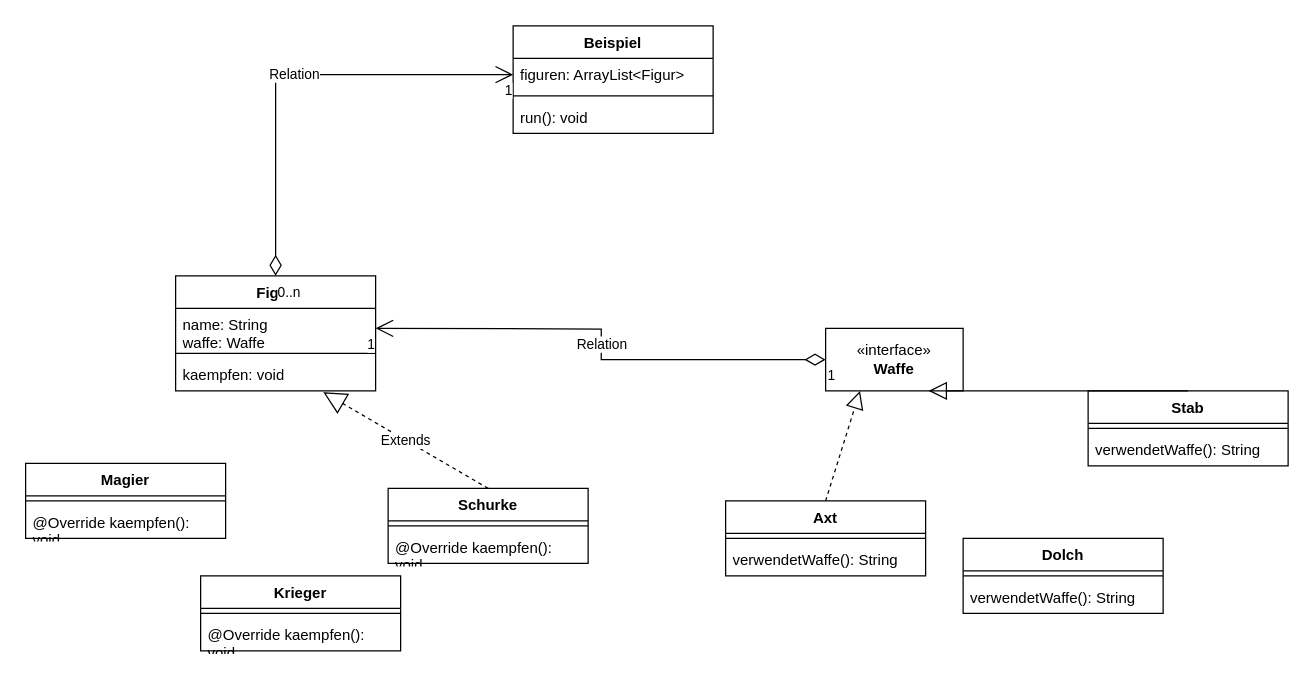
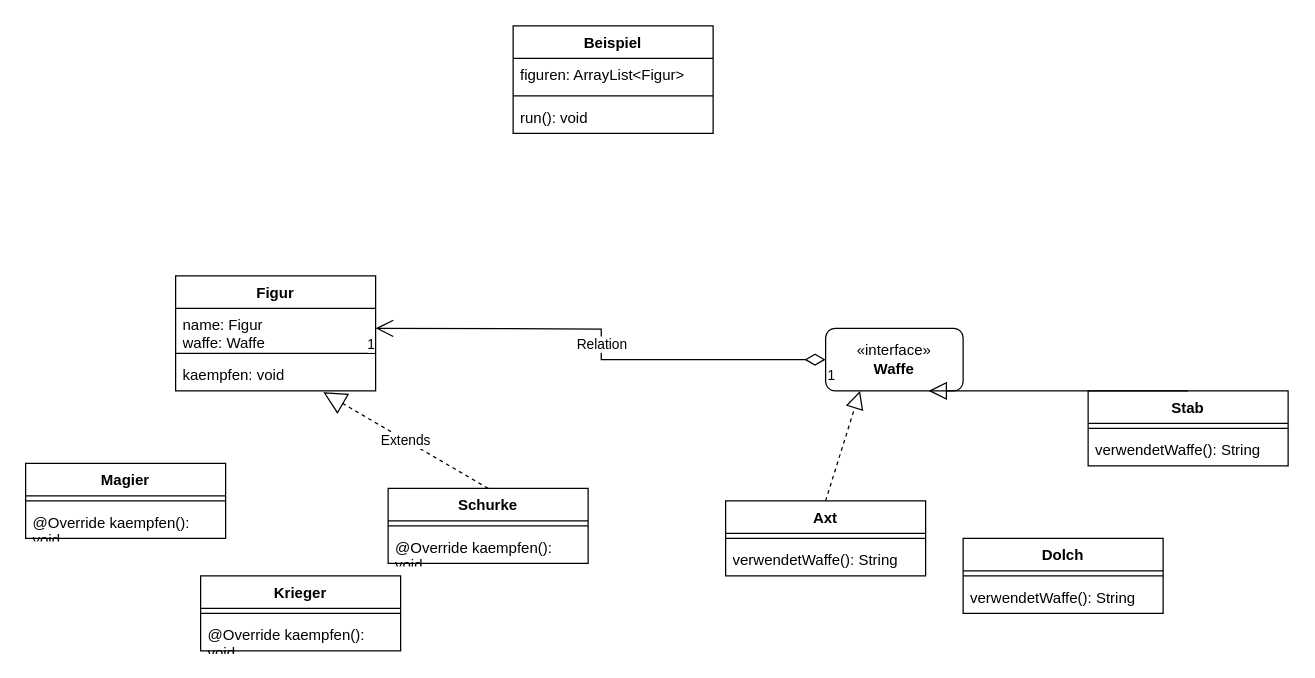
  <mxCell id="0" />
  <mxCell id="1" parent="0" />
  <mxCell id="2" value="Extends" style="endArrow=block;endSize=16;endFill=0;html=1;rounded=0;exitX=0.5;exitY=0;exitDx=0;exitDy=0;entryX=0.738;entryY=1.038;entryDx=0;entryDy=0;entryPerimeter=0;dashed=1;" edge="1" parent="1" source="13" target="6"><mxGeometry width="160" relative="1" as="geometry"><mxPoint x="395" y="360" as="sourcePoint" /><mxPoint x="272.5" y="270" as="targetPoint" /></mxGeometry></mxCell>
  <mxCell id="3" value="Figur" style="swimlane;fontStyle=1;align=center;verticalAlign=top;childLayout=stackLayout;horizontal=1;startSize=26;horizontalStack=0;resizeParent=1;resizeParentMax=0;resizeLast=0;collapsible=1;marginBottom=0;whiteSpace=wrap;html=1;" vertex="1" parent="1"><mxGeometry x="140" y="220" width="160" height="92" as="geometry" /></mxCell>
- <mxCell id="4" value="&lt;div&gt;name: String&lt;/div&gt;&lt;div&gt;waffe: Waffe&lt;br&gt;&lt;/div&gt;" style="text;strokeColor=none;fillColor=none;align=left;verticalAlign=top;spacingLeft=4;spacingRight=4;overflow=hidden;rotatable=0;points=[[0,0.5],[1,0.5]];portConstraint=eastwest;whiteSpace=wrap;html=1;" vertex="1" parent="3"><mxGeometry y="26" width="160" height="32" as="geometry" /></mxCell>
+ <mxCell id="4" value="&lt;div&gt;name: Figur&lt;/div&gt;&lt;div&gt;waffe: Waffe&lt;br&gt;&lt;/div&gt;" style="text;strokeColor=none;fillColor=none;align=left;verticalAlign=top;spacingLeft=4;spacingRight=4;overflow=hidden;rotatable=0;points=[[0,0.5],[1,0.5]];portConstraint=eastwest;whiteSpace=wrap;html=1;" vertex="1" parent="3"><mxGeometry y="26" width="160" height="32" as="geometry" /></mxCell>
  <mxCell id="5" value="" style="line;strokeWidth=1;fillColor=none;align=left;verticalAlign=middle;spacingTop=-1;spacingLeft=3;spacingRight=3;rotatable=0;labelPosition=right;points=[];portConstraint=eastwest;strokeColor=inherit;" vertex="1" parent="3"><mxGeometry y="58" width="160" height="8" as="geometry" /></mxCell>
  <mxCell id="6" value="kaempfen: void" style="text;strokeColor=none;fillColor=none;align=left;verticalAlign=top;spacingLeft=4;spacingRight=4;overflow=hidden;rotatable=0;points=[[0,0.5],[1,0.5]];portConstraint=eastwest;whiteSpace=wrap;html=1;" vertex="1" parent="3"><mxGeometry y="66" width="160" height="26" as="geometry" /></mxCell>
  <mxCell id="7" value="Magier" style="swimlane;fontStyle=1;align=center;verticalAlign=top;childLayout=stackLayout;horizontal=1;startSize=26;horizontalStack=0;resizeParent=1;resizeParentMax=0;resizeLast=0;collapsible=1;marginBottom=0;whiteSpace=wrap;html=1;" vertex="1" parent="1"><mxGeometry x="20" y="370" width="160" height="60" as="geometry" /></mxCell>
  <mxCell id="8" value="" style="line;strokeWidth=1;fillColor=none;align=left;verticalAlign=middle;spacingTop=-1;spacingLeft=3;spacingRight=3;rotatable=0;labelPosition=right;points=[];portConstraint=eastwest;strokeColor=inherit;" vertex="1" parent="7"><mxGeometry y="26" width="160" height="8" as="geometry" /></mxCell>
  <mxCell id="9" value="@Override kaempfen(): void" style="text;strokeColor=none;fillColor=none;align=left;verticalAlign=top;spacingLeft=4;spacingRight=4;overflow=hidden;rotatable=0;points=[[0,0.5],[1,0.5]];portConstraint=eastwest;whiteSpace=wrap;html=1;" vertex="1" parent="7"><mxGeometry y="34" width="160" height="26" as="geometry" /></mxCell>
  <mxCell id="10" value="Krieger" style="swimlane;fontStyle=1;align=center;verticalAlign=top;childLayout=stackLayout;horizontal=1;startSize=26;horizontalStack=0;resizeParent=1;resizeParentMax=0;resizeLast=0;collapsible=1;marginBottom=0;whiteSpace=wrap;html=1;" vertex="1" parent="1"><mxGeometry x="160" y="460" width="160" height="60" as="geometry" /></mxCell>
  <mxCell id="11" value="" style="line;strokeWidth=1;fillColor=none;align=left;verticalAlign=middle;spacingTop=-1;spacingLeft=3;spacingRight=3;rotatable=0;labelPosition=right;points=[];portConstraint=eastwest;strokeColor=inherit;" vertex="1" parent="10"><mxGeometry y="26" width="160" height="8" as="geometry" /></mxCell>
  <mxCell id="12" value="@Override kaempfen(): void" style="text;strokeColor=none;fillColor=none;align=left;verticalAlign=top;spacingLeft=4;spacingRight=4;overflow=hidden;rotatable=0;points=[[0,0.5],[1,0.5]];portConstraint=eastwest;whiteSpace=wrap;html=1;" vertex="1" parent="10"><mxGeometry y="34" width="160" height="26" as="geometry" /></mxCell>
  <mxCell id="13" value="Schurke" style="swimlane;fontStyle=1;align=center;verticalAlign=top;childLayout=stackLayout;horizontal=1;startSize=26;horizontalStack=0;resizeParent=1;resizeParentMax=0;resizeLast=0;collapsible=1;marginBottom=0;whiteSpace=wrap;html=1;" vertex="1" parent="1"><mxGeometry x="310" y="390" width="160" height="60" as="geometry" /></mxCell>
  <mxCell id="14" value="" style="line;strokeWidth=1;fillColor=none;align=left;verticalAlign=middle;spacingTop=-1;spacingLeft=3;spacingRight=3;rotatable=0;labelPosition=right;points=[];portConstraint=eastwest;strokeColor=inherit;" vertex="1" parent="13"><mxGeometry y="26" width="160" height="8" as="geometry" /></mxCell>
  <mxCell id="15" value="@Override kaempfen(): void" style="text;strokeColor=none;fillColor=none;align=left;verticalAlign=top;spacingLeft=4;spacingRight=4;overflow=hidden;rotatable=0;points=[[0,0.5],[1,0.5]];portConstraint=eastwest;whiteSpace=wrap;html=1;" vertex="1" parent="13"><mxGeometry y="34" width="160" height="26" as="geometry" /></mxCell>
- <mxCell id="16" value="&lt;div&gt;«interface»&lt;b&gt;&lt;br&gt;&lt;/b&gt;&lt;/div&gt;&lt;div&gt;&lt;b&gt;Waffe&lt;/b&gt;&lt;/div&gt;" style="html=1;whiteSpace=wrap;" vertex="1" parent="1"><mxGeometry x="660" y="262" width="110" height="50" as="geometry" /></mxCell>
+ <mxCell id="16" value="&lt;div&gt;«interface»&lt;b&gt;&lt;br&gt;&lt;/b&gt;&lt;/div&gt;&lt;div&gt;&lt;b&gt;Waffe&lt;/b&gt;&lt;/div&gt;" style="html=1;whiteSpace=wrap;rounded=1;" vertex="1" parent="1"><mxGeometry x="660" y="262" width="110" height="50" as="geometry" /></mxCell>
  <mxCell id="17" value="Stab" style="swimlane;fontStyle=1;align=center;verticalAlign=top;childLayout=stackLayout;horizontal=1;startSize=26;horizontalStack=0;resizeParent=1;resizeParentMax=0;resizeLast=0;collapsible=1;marginBottom=0;whiteSpace=wrap;html=1;" vertex="1" parent="1"><mxGeometry x="870" y="312" width="160" height="60" as="geometry" /></mxCell>
  <mxCell id="18" value="" style="line;strokeWidth=1;fillColor=none;align=left;verticalAlign=middle;spacingTop=-1;spacingLeft=3;spacingRight=3;rotatable=0;labelPosition=right;points=[];portConstraint=eastwest;strokeColor=inherit;" vertex="1" parent="17"><mxGeometry y="26" width="160" height="8" as="geometry" /></mxCell>
  <mxCell id="19" value="verwendetWaffe(): String" style="text;strokeColor=none;fillColor=none;align=left;verticalAlign=top;spacingLeft=4;spacingRight=4;overflow=hidden;rotatable=0;points=[[0,0.5],[1,0.5]];portConstraint=eastwest;whiteSpace=wrap;html=1;" vertex="1" parent="17"><mxGeometry y="34" width="160" height="26" as="geometry" /></mxCell>
  <mxCell id="20" value="Axt" style="swimlane;fontStyle=1;align=center;verticalAlign=top;childLayout=stackLayout;horizontal=1;startSize=26;horizontalStack=0;resizeParent=1;resizeParentMax=0;resizeLast=0;collapsible=1;marginBottom=0;whiteSpace=wrap;html=1;" vertex="1" parent="1"><mxGeometry x="580" y="400" width="160" height="60" as="geometry" /></mxCell>
  <mxCell id="21" value="" style="line;strokeWidth=1;fillColor=none;align=left;verticalAlign=middle;spacingTop=-1;spacingLeft=3;spacingRight=3;rotatable=0;labelPosition=right;points=[];portConstraint=eastwest;strokeColor=inherit;" vertex="1" parent="20"><mxGeometry y="26" width="160" height="8" as="geometry" /></mxCell>
  <mxCell id="22" value="verwendetWaffe(): String" style="text;strokeColor=none;fillColor=none;align=left;verticalAlign=top;spacingLeft=4;spacingRight=4;overflow=hidden;rotatable=0;points=[[0,0.5],[1,0.5]];portConstraint=eastwest;whiteSpace=wrap;html=1;" vertex="1" parent="20"><mxGeometry y="34" width="160" height="26" as="geometry" /></mxCell>
  <mxCell id="23" value="Dolch" style="swimlane;fontStyle=1;align=center;verticalAlign=top;childLayout=stackLayout;horizontal=1;startSize=26;horizontalStack=0;resizeParent=1;resizeParentMax=0;resizeLast=0;collapsible=1;marginBottom=0;whiteSpace=wrap;html=1;" vertex="1" parent="1"><mxGeometry x="770" y="430" width="160" height="60" as="geometry" /></mxCell>
  <mxCell id="24" value="" style="line;strokeWidth=1;fillColor=none;align=left;verticalAlign=middle;spacingTop=-1;spacingLeft=3;spacingRight=3;rotatable=0;labelPosition=right;points=[];portConstraint=eastwest;strokeColor=inherit;" vertex="1" parent="23"><mxGeometry y="26" width="160" height="8" as="geometry" /></mxCell>
  <mxCell id="25" value="verwendetWaffe(): String" style="text;strokeColor=none;fillColor=none;align=left;verticalAlign=top;spacingLeft=4;spacingRight=4;overflow=hidden;rotatable=0;points=[[0,0.5],[1,0.5]];portConstraint=eastwest;whiteSpace=wrap;html=1;" vertex="1" parent="23"><mxGeometry y="34" width="160" height="26" as="geometry" /></mxCell>
  <mxCell id="26" value="" style="endArrow=block;dashed=1;endFill=0;endSize=12;html=1;rounded=0;exitX=0.5;exitY=0;exitDx=0;exitDy=0;entryX=0.25;entryY=1;entryDx=0;entryDy=0;" edge="1" parent="1" source="20" target="16"><mxGeometry width="160" relative="1" as="geometry"><mxPoint x="530" y="310" as="sourcePoint" /><mxPoint x="690" y="310" as="targetPoint" /></mxGeometry></mxCell>
  <mxCell id="27" value="" style="endArrow=block;dashed=0;endFill=0;endSize=12;html=1;rounded=0;exitX=0.5;exitY=0;exitDx=0;exitDy=0;entryX=0.75;entryY=1;entryDx=0;entryDy=0;" edge="1" parent="1" source="17" target="16"><mxGeometry width="160" relative="1" as="geometry"><mxPoint x="860" y="440" as="sourcePoint" /><mxPoint x="785" y="260" as="targetPoint" /></mxGeometry></mxCell>
  <mxCell id="28" value="Relation" style="endArrow=open;html=1;endSize=12;startArrow=diamondThin;startSize=14;startFill=0;edgeStyle=orthogonalEdgeStyle;rounded=0;exitX=0;exitY=0.5;exitDx=0;exitDy=0;" edge="1" parent="1" source="16"><mxGeometry relative="1" as="geometry"><mxPoint x="530" y="200" as="sourcePoint" /><mxPoint x="300" y="262" as="targetPoint" /></mxGeometry></mxCell>
  <mxCell id="29" value="1" style="edgeLabel;resizable=0;html=1;align=left;verticalAlign=top;" connectable="0" vertex="1" parent="28"><mxGeometry x="-1" relative="1" as="geometry" /></mxCell>
  <mxCell id="30" value="1" style="edgeLabel;resizable=0;html=1;align=right;verticalAlign=top;" connectable="0" vertex="1" parent="28"><mxGeometry x="1" relative="1" as="geometry" /></mxCell>
  <mxCell id="31" value="&lt;div&gt;Beispiel&lt;/div&gt;&lt;div&gt;&lt;br&gt;&lt;/div&gt;" style="swimlane;fontStyle=1;align=center;verticalAlign=top;childLayout=stackLayout;horizontal=1;startSize=26;horizontalStack=0;resizeParent=1;resizeParentMax=0;resizeLast=0;collapsible=1;marginBottom=0;whiteSpace=wrap;html=1;" vertex="1" parent="1"><mxGeometry x="410" y="20" width="160" height="86" as="geometry" /></mxCell>
  <mxCell id="32" value="figuren: ArrayList&amp;lt;Figur&amp;gt;" style="text;strokeColor=none;fillColor=none;align=left;verticalAlign=top;spacingLeft=4;spacingRight=4;overflow=hidden;rotatable=0;points=[[0,0.5],[1,0.5]];portConstraint=eastwest;whiteSpace=wrap;html=1;" vertex="1" parent="31"><mxGeometry y="26" width="160" height="26" as="geometry" /></mxCell>
  <mxCell id="33" value="" style="line;strokeWidth=1;fillColor=none;align=left;verticalAlign=middle;spacingTop=-1;spacingLeft=3;spacingRight=3;rotatable=0;labelPosition=right;points=[];portConstraint=eastwest;strokeColor=inherit;" vertex="1" parent="31"><mxGeometry y="52" width="160" height="8" as="geometry" /></mxCell>
  <mxCell id="34" value="run(): void" style="text;strokeColor=none;fillColor=none;align=left;verticalAlign=top;spacingLeft=4;spacingRight=4;overflow=hidden;rotatable=0;points=[[0,0.5],[1,0.5]];portConstraint=eastwest;whiteSpace=wrap;html=1;" vertex="1" parent="31"><mxGeometry y="60" width="160" height="26" as="geometry" /></mxCell>
- <mxCell id="35" value="Relation" style="endArrow=open;html=1;endSize=12;startArrow=diamondThin;startSize=14;startFill=0;edgeStyle=orthogonalEdgeStyle;rounded=0;exitX=0.5;exitY=0;exitDx=0;exitDy=0;entryX=0;entryY=0.5;entryDx=0;entryDy=0;" edge="1" parent="1" source="3" target="32"><mxGeometry relative="1" as="geometry"><mxPoint x="440" y="160" as="sourcePoint" /><mxPoint x="600" y="160" as="targetPoint" /></mxGeometry></mxCell>
- <mxCell id="36" value="0..n" style="edgeLabel;resizable=0;html=1;align=left;verticalAlign=top;" connectable="0" vertex="1" parent="35"><mxGeometry x="-1" relative="1" as="geometry" /></mxCell>
- <mxCell id="37" value="1" style="edgeLabel;resizable=0;html=1;align=right;verticalAlign=top;" connectable="0" vertex="1" parent="35"><mxGeometry x="1" relative="1" as="geometry" /></mxCell>
